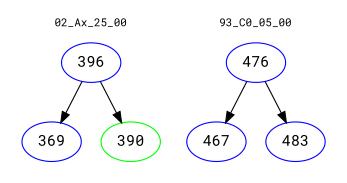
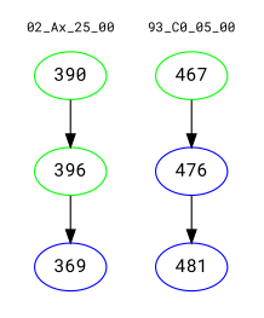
  digraph {
    fontname="Roboto Mono"
    node [color=blue fontname="Roboto Mono"]
    edge [color=black fontname="Roboto Mono"]
-   n1 [label=396]
+   n1 [color=green label=396]
    n2 [label=369]
    n3 [color=green label=390]
    n4 [label=476]
-   n5 [label=467]
-   n6 [label=483]
+   n5 [color=green label=467]
+   n6 [label=481]
    subgraph cluster_1 {
      color=white
      fontsize=10
      label="02_Ax_25_00"
      n1
      n2
      n3
    }
    subgraph cluster_2 {
      color=white
      fontsize=10
      label="93_C0_05_00"
      n4
      n5
      n6
    }
    n1 -> n2
-   n1 -> n3
-   n4 -> n5
+   n3 -> n1
+   n5 -> n4
    n4 -> n6
  }
